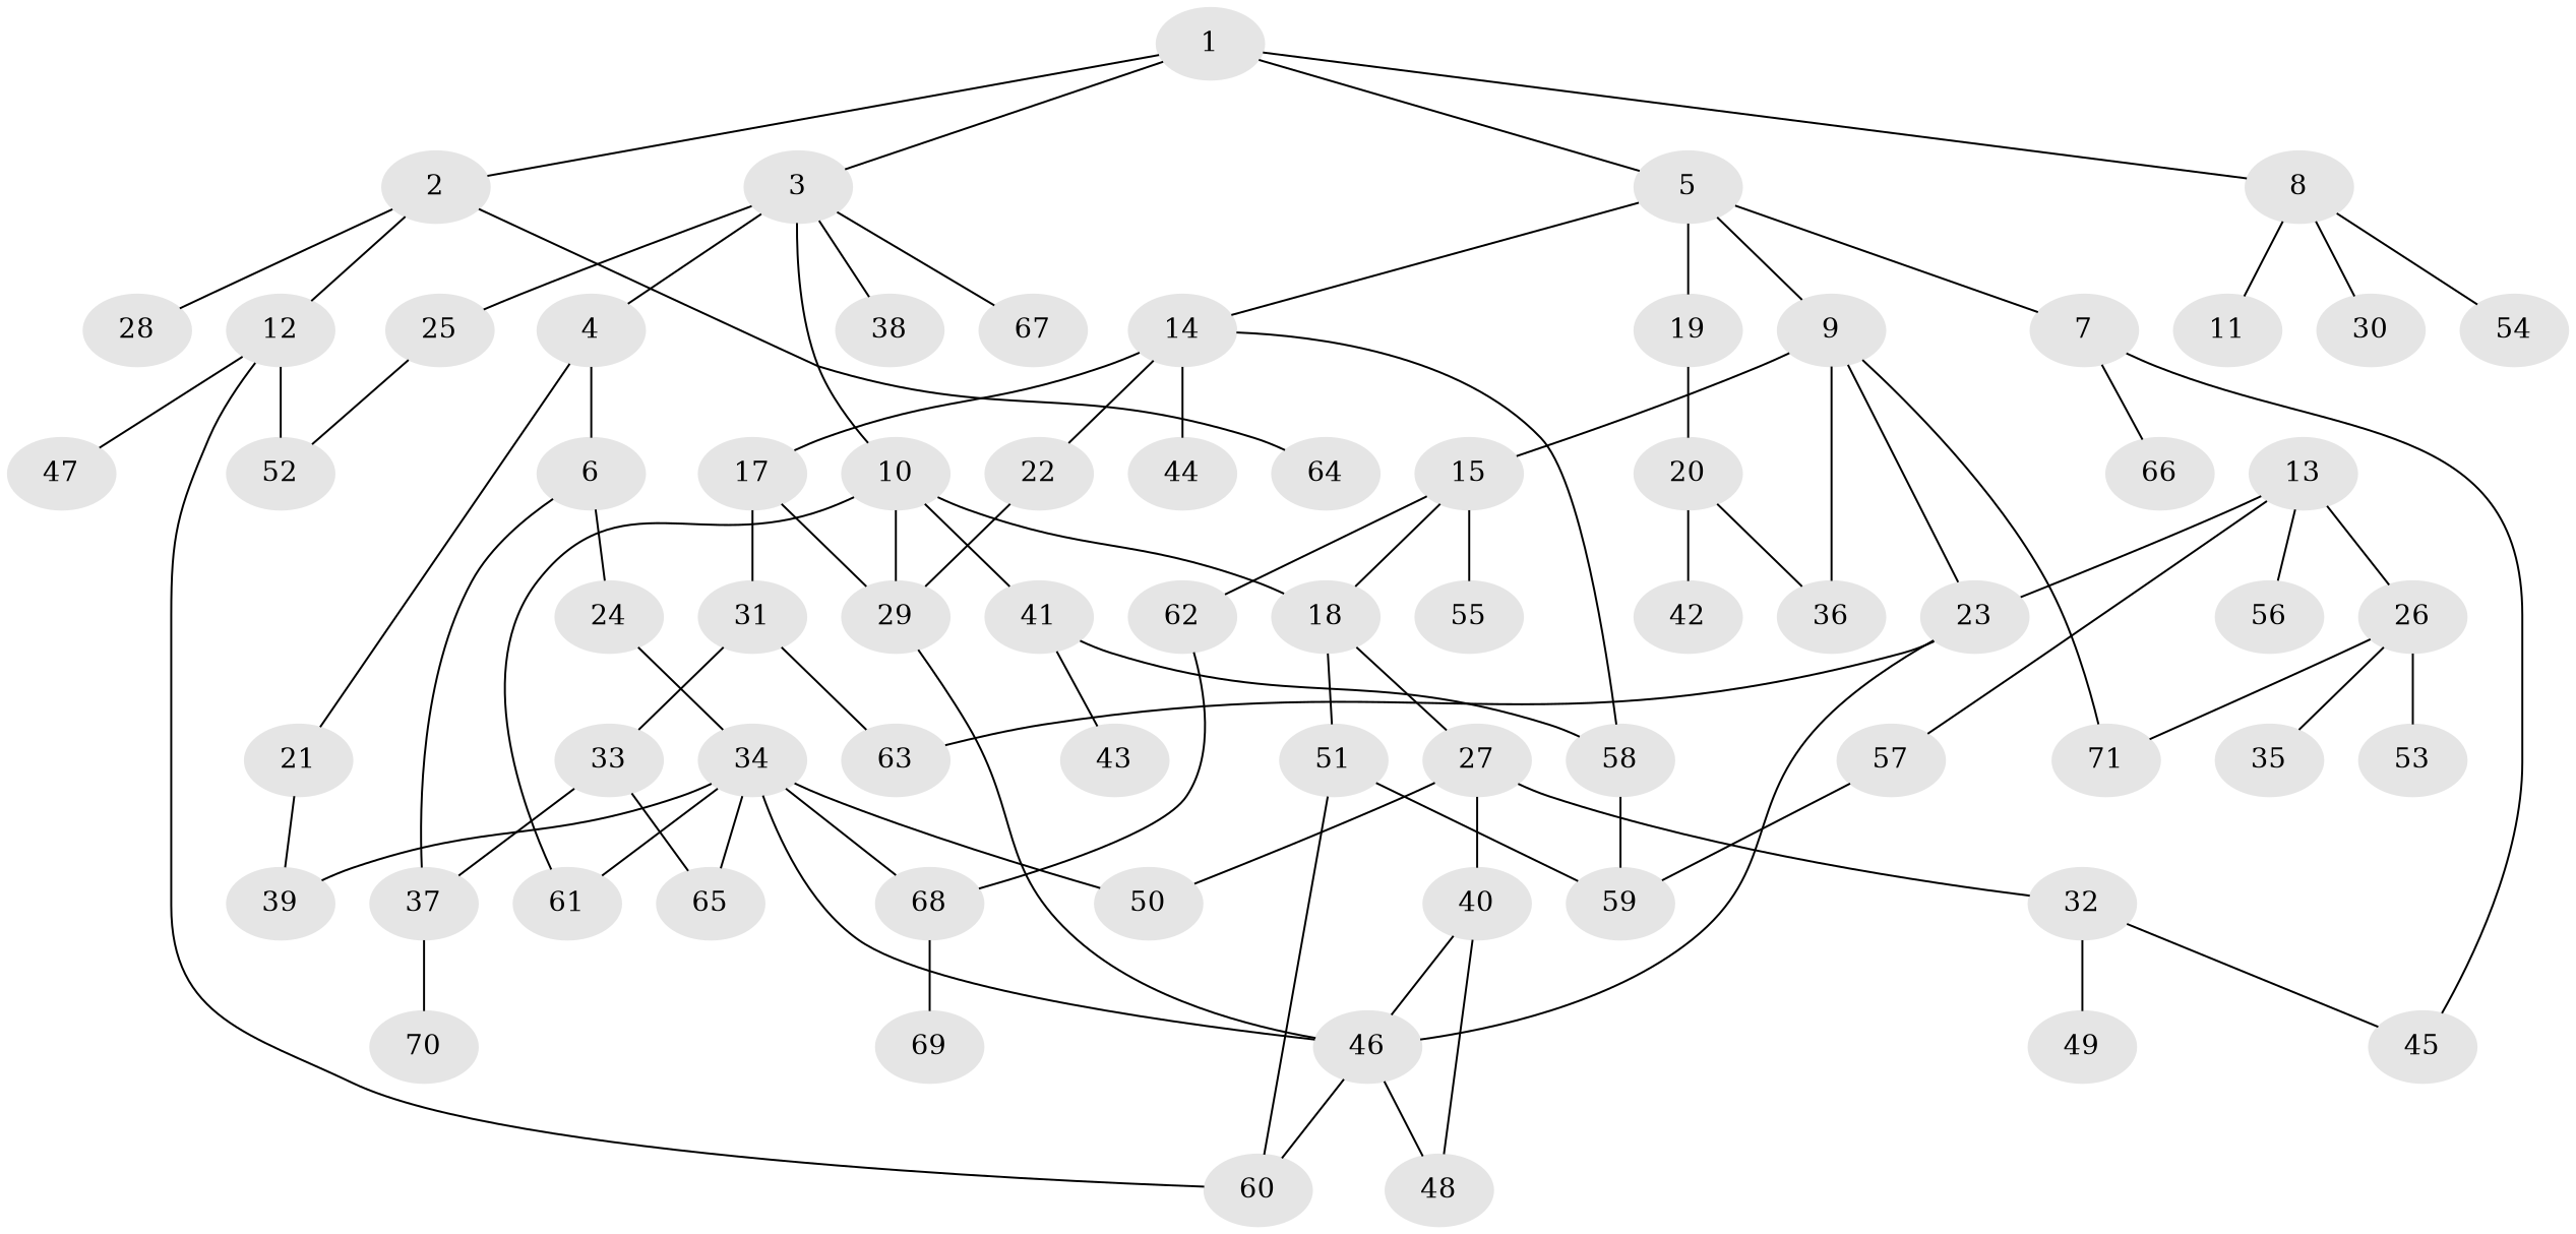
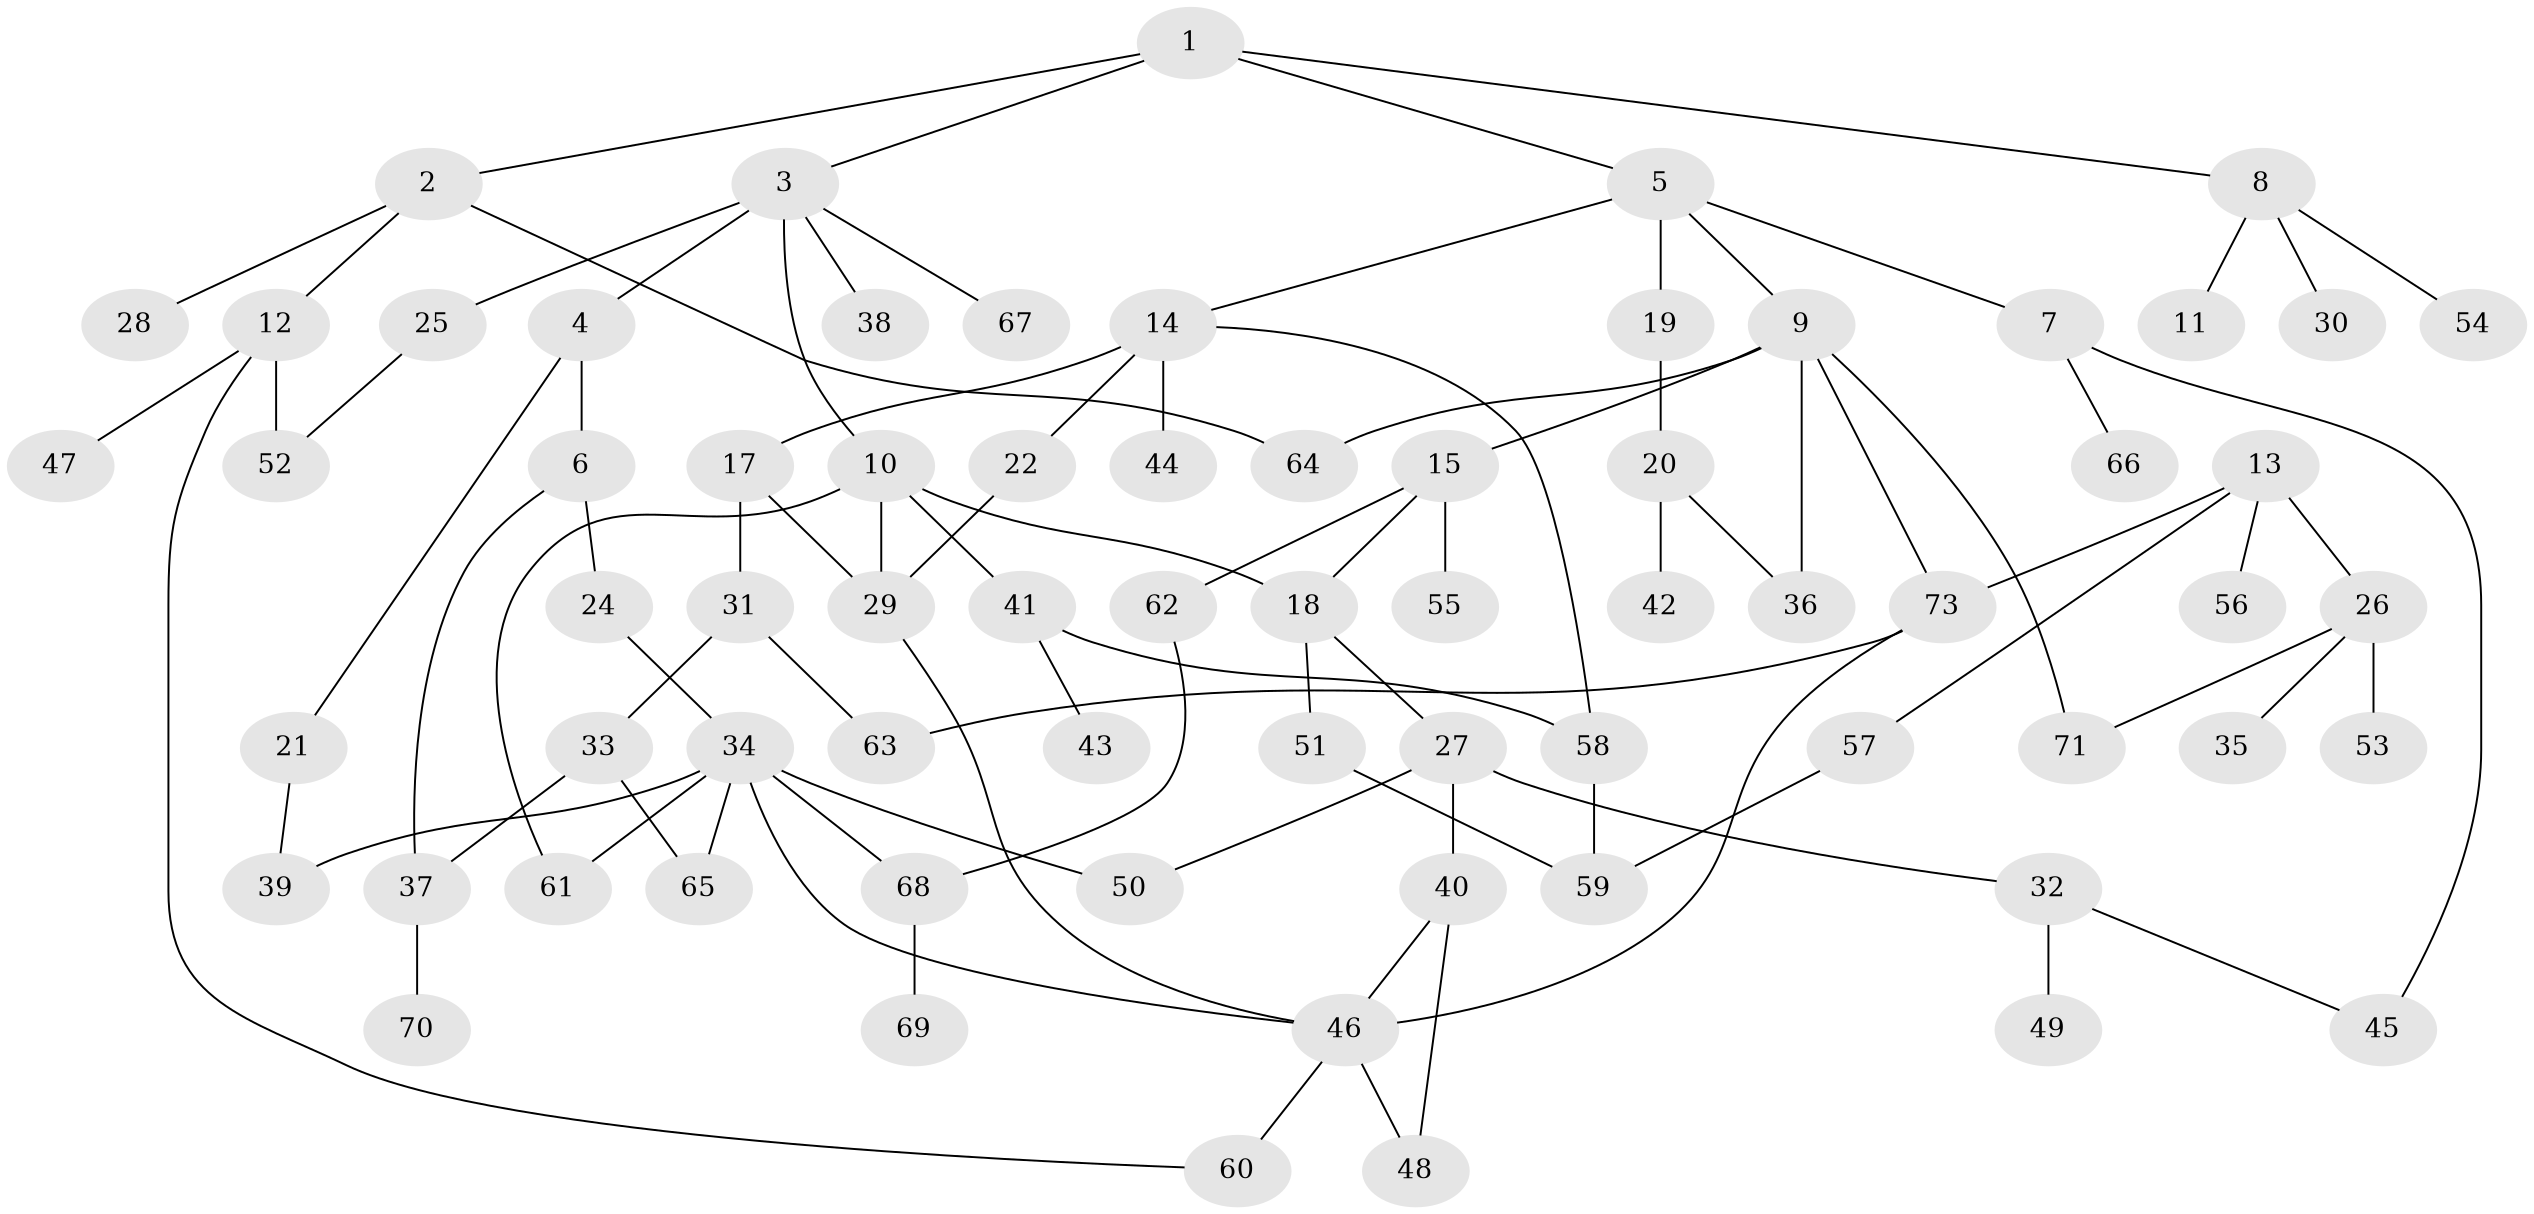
  graph {
    node [color=gray90 style=filled]
    1
    2
    3
    5
    8
    12
    28
    64
    4
    10
    25
    38
    67
    7
    9
    14
    19
    11
    30
    54
    47
    52
    60
    13
-   23
+   23 [label=73]
    26
    56
    57
    6
    21
    18
    29
    41
    61
    24
    37
    39
    31
    63
    33
    45
    66
    15
    36
    71
    17
    22
    44
    58
    20
    34
    70
    55
    62
    46
    27
    51
    43
    35
    53
    59
    68
    42
    32
    40
    50
    48
    65
    49
    69
    1 -- 2
    1 -- 3
    1 -- 5
    1 -- 8
    2 -- 12
    2 -- 28
    2 -- 64
    3 -- 4
    3 -- 10
    3 -- 25
    3 -- 38
    3 -- 67
    5 -- 7
    5 -- 9
    5 -- 14
    5 -- 19
    8 -- 11
    8 -- 30
    8 -- 54
    12 -- 47
    12 -- 52
    12 -- 60
    4 -- 6
    4 -- 21
    10 -- 18
    10 -- 29
    10 -- 41
    10 -- 61
    25 -- 52
    7 -- 45
    7 -- 66
+   9 -- 64
    9 -- 23
    9 -- 15
    9 -- 36
    9 -- 71
    14 -- 17
    14 -- 22
    14 -- 44
    14 -- 58
    19 -- 20
    13 -- 23
    13 -- 26
    13 -- 56
    13 -- 57
    23 -- 63
    23 -- 46
    26 -- 71
    26 -- 35
    26 -- 53
    57 -- 59
    6 -- 24
    6 -- 37
    21 -- 39
    18 -- 27
    18 -- 51
    29 -- 46
    41 -- 58
    41 -- 43
    24 -- 34
    37 -- 70
    31 -- 63
    31 -- 33
    33 -- 37
    33 -- 65
    15 -- 18
    15 -- 55
    15 -- 62
    17 -- 29
    17 -- 31
    22 -- 29
    58 -- 59
    20 -- 36
    20 -- 42
    34 -- 61
    34 -- 39
    34 -- 46
    34 -- 68
    34 -- 50
    34 -- 65
    62 -- 68
    46 -- 60
    46 -- 48
    27 -- 32
    27 -- 40
    27 -- 50
-   51 -- 60
    51 -- 59
    68 -- 69
    32 -- 45
    32 -- 49
    40 -- 46
    40 -- 48
  }
